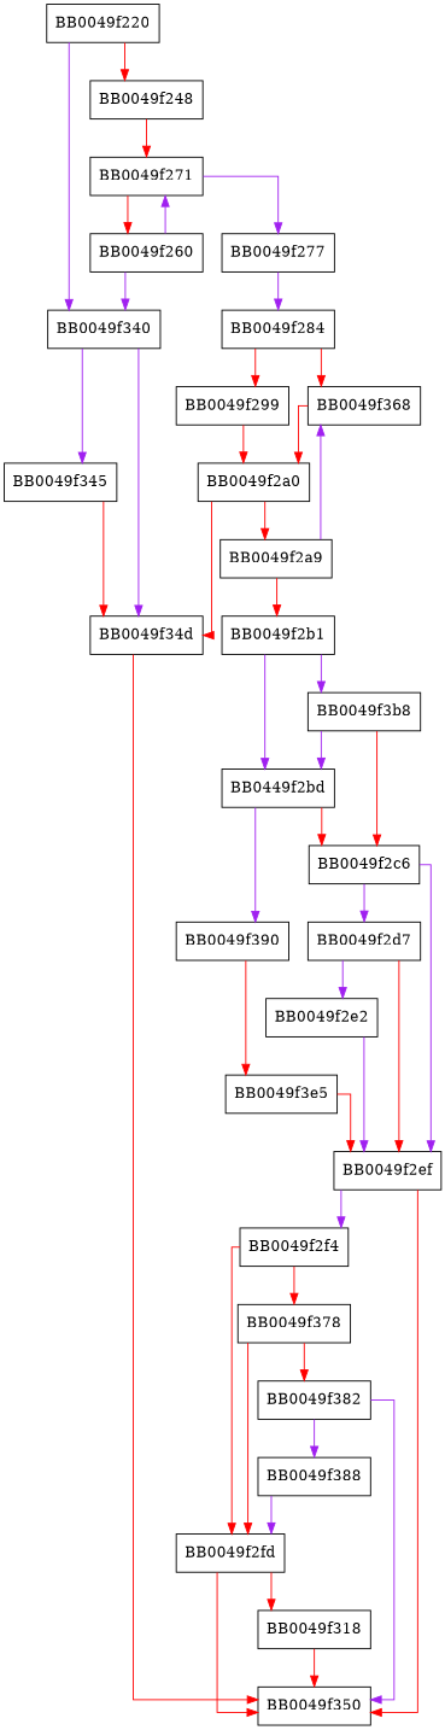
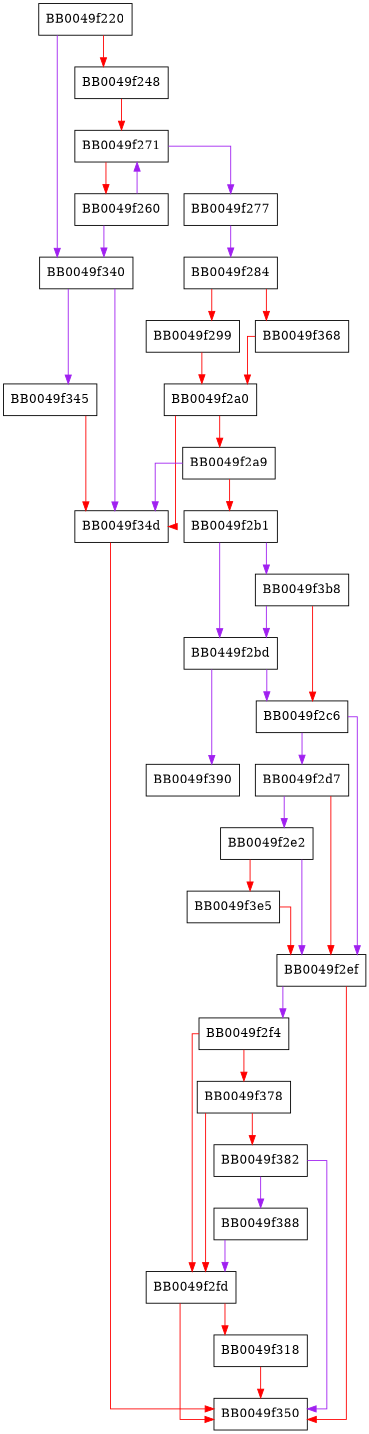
  digraph {
    splines=ortho
    node [shape=box]
    edge [color=red]
    BB0049f220
    BB0049f340
    BB0049f248
    BB0049f34d
    BB0049f345
    BB0049f271
    BB0049f350
    BB0049f260
    BB0049f277
    BB0049f284
    BB0049f368
    BB0049f299
    BB0049f2a0
    BB0049f2a9
    BB0049f2b1
    BB0049f3b8
    n17 [label=BB0449f2bd]
    BB0049f2c6
    BB0049f390
    BB0049f2ef
    BB0049f2d7
    BB0049f2f4
    BB0049f2e2
    BB0049f378
    BB0049f2fd
    BB0049f3e5
    BB0049f382
    BB0049f318
    BB0049f388
    BB0049f220 -> BB0049f340 [color=purple]
    BB0049f220 -> BB0049f248
    BB0049f340 -> BB0049f34d [color=purple]
    BB0049f340 -> BB0049f345 [color=purple]
    BB0049f248 -> BB0049f271
    BB0049f34d -> BB0049f350
    BB0049f345 -> BB0049f34d
    BB0049f271 -> BB0049f260
    BB0049f271 -> BB0049f277 [color=purple]
    BB0049f260 -> BB0049f340 [color=purple]
    BB0049f260 -> BB0049f271 [color=purple]
    BB0049f277 -> BB0049f284 [color=purple]
    BB0049f284 -> BB0049f368
    BB0049f284 -> BB0049f299
    BB0049f368 -> BB0049f2a0
    BB0049f299 -> BB0049f2a0
    BB0049f2a0 -> BB0049f34d
    BB0049f2a0 -> BB0049f2a9
-   BB0049f2a9 -> BB0049f368 [color=purple]
+   BB0049f2a9 -> BB0049f34d [color=purple]
    BB0049f2a9 -> BB0049f2b1
    BB0049f2b1 -> BB0049f3b8 [color=purple]
    BB0049f2b1 -> n17 [color=purple]
    BB0049f3b8 -> n17 [color=purple]
    BB0049f3b8 -> BB0049f2c6
-   n17 -> BB0049f2c6
+   n17 -> BB0049f2c6 [color=purple]
    n17 -> BB0049f390 [color=purple]
    BB0049f2c6 -> BB0049f2ef [color=purple]
    BB0049f2c6 -> BB0049f2d7 [color=purple]
    BB0049f2ef -> BB0049f350
    BB0049f2ef -> BB0049f2f4 [color=purple]
    BB0049f2d7 -> BB0049f2ef
    BB0049f2d7 -> BB0049f2e2 [color=purple]
    BB0049f2f4 -> BB0049f378
    BB0049f2f4 -> BB0049f2fd
    BB0049f2e2 -> BB0049f2ef [color=purple]
-   BB0049f390 -> BB0049f3e5
+   BB0049f2e2 -> BB0049f3e5
    BB0049f378 -> BB0049f2fd
    BB0049f378 -> BB0049f382
    BB0049f2fd -> BB0049f350
    BB0049f2fd -> BB0049f318
    BB0049f3e5 -> BB0049f2ef
    BB0049f382 -> BB0049f350 [color=purple]
    BB0049f382 -> BB0049f388 [color=purple]
    BB0049f318 -> BB0049f350
    BB0049f388 -> BB0049f2fd [color=purple]
  }
